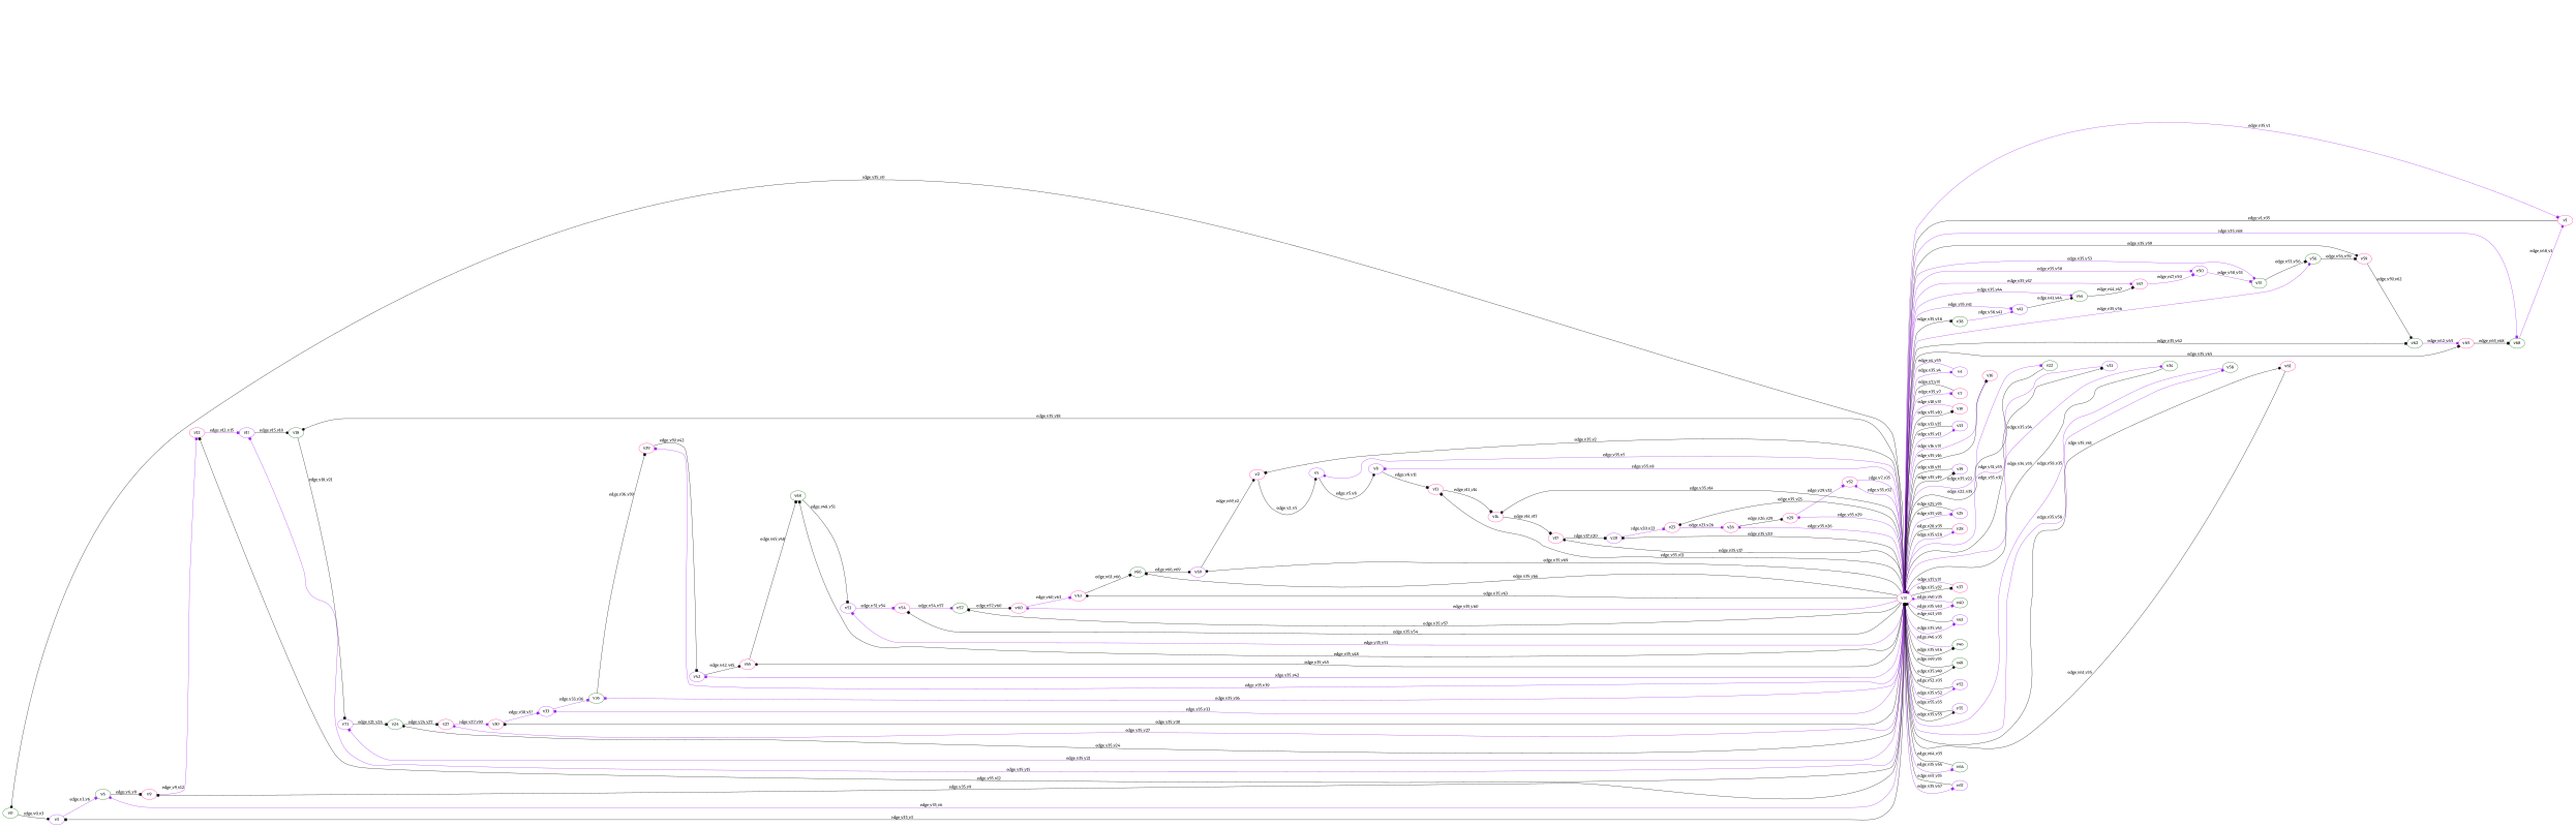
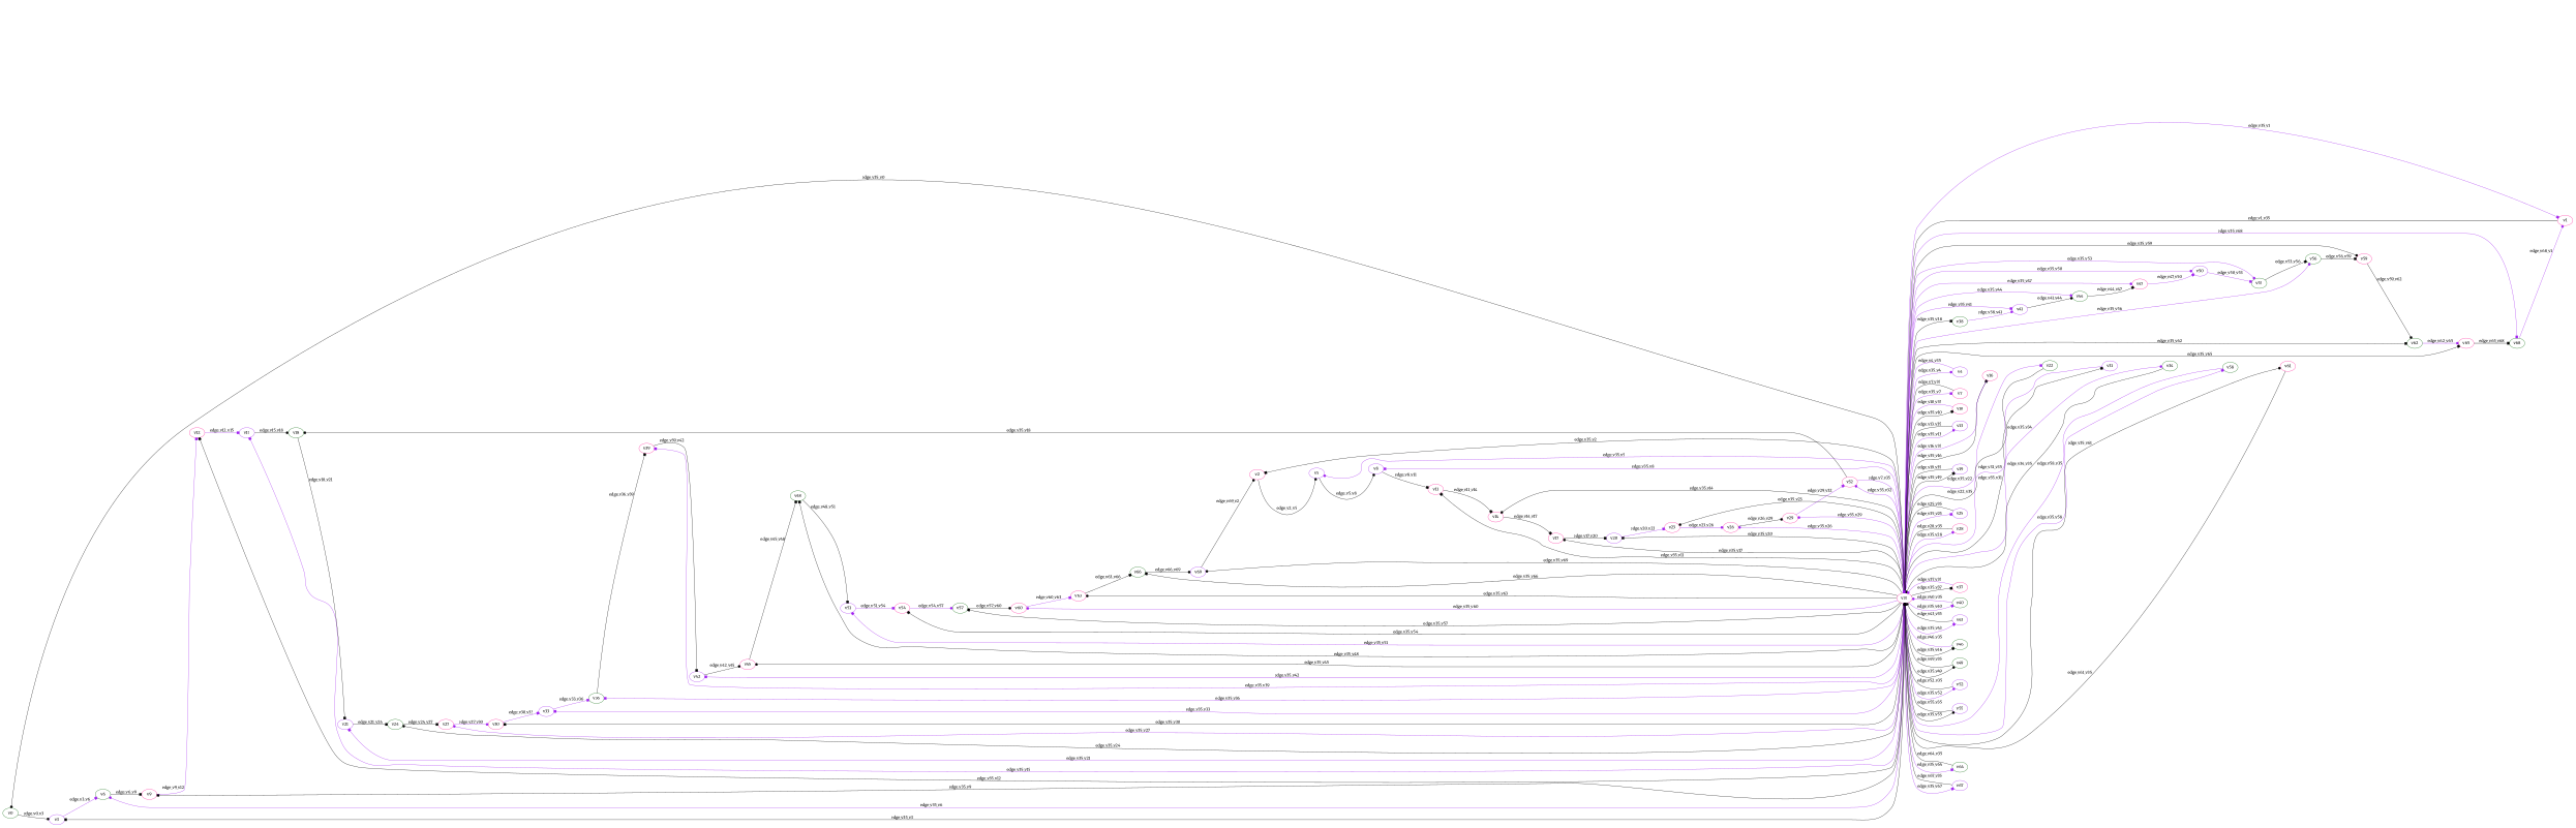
  digraph {
    fontname=Merriweather
    rankdir=LR
    node [color=deeppink fontname=Merriweather player=0]
    edge [arrowhead=box color=black discount=0.359 fontname=Merriweather weight=6.50]
    v0 [color=darkgreen]
    v3 [color=purple player=1]
    v6 [color=darkgreen]
    v1 [player=1]
    v35
    v2
    v5 [color=purple player=1]
    v4 [color=purple]
    v8 [color=purple]
    v9 [player=1]
    v7 [player=1]
    v11 [player=1]
    v12
    v10
    v14
    v15 [color=purple player=1]
    v13 [color=purple player=1]
    v17 [player=1]
    v18 [color=darkgreen]
    v16
    v20 [color=purple]
-   v21 [color=purple player=1 label=v71]
+   v21 [color=purple player=1]
    v19 [color=purple player=1]
    v23 [player=1]
    v24 [color=darkgreen]
    v22 [color=darkgreen]
    v26
    v27 [player=1]
    v25 [color=purple player=1]
    v29 [player=1]
    v30
    v28
    v32
    v33 [color=purple player=1]
    v31 [color=purple player=1]
    v36 [color=darkgreen]
    v34 [color=darkgreen]
    v37 [player=1]
    v38 [color=darkgreen]
    v39 [player=1]
    v40 [color=darkgreen]
    v41 [color=purple player=1]
    v42 [color=purple]
    v43 [color=purple player=1]
    v44 [color=darkgreen]
    v45 [player=1]
    v46 [color=darkgreen]
    v47 [player=1]
    v48 [color=darkgreen]
    v49 [color=darkgreen player=1]
    v50 [color=purple]
    v51 [color=purple player=1]
    v52 [color=purple]
    v53 [color=darkgreen player=1]
    v54
    v55 [color=purple player=1]
    v56 [color=darkgreen]
    v57 [color=darkgreen player=1]
    v58 [color=darkgreen]
    v59 [player=1]
    v60
    v61 [player=1]
    v62 [color=darkgreen]
    v63 [player=1]
    v64 [color=darkgreen]
    v65 [player=1]
    v66 [color=darkgreen]
    v67 [color=purple player=1]
    v68 [color=darkgreen]
    v69 [color=purple player=1]
    v0 -> v3 [arrowhead=dot label=edge_v0_v3 weight=-0.18]
    v3 -> v6 [color=purple label=edge_v3_v6 weight=-0.12]
    v6 -> v9 [label=edge_v6_v9 weight=6.53]
    v1 -> v35 [arrowhead=dot label=edge_v1_v35 weight=2.25]
    v35 -> v0 [arrowhead=dot label=edge_v35_v0 weight=-4.22]
    v35 -> v3 [label=edge_v35_v3 weight=5.02]
    v35 -> v6 [arrowhead=dot color=purple label=edge_v35_v6 weight=3.70]
    v35 -> v1 [color=purple label=edge_v35_v1 weight=-0.40]
    v35 -> v2 [label=edge_v35_v2 weight=-0.16]
    v35 -> v5 [arrowhead=dot color=purple label=edge_v35_v5 weight=-0.05]
    v35 -> v4 [arrowhead=dot color=purple label=edge_v35_v4 weight=2.53]
    v35 -> v8 [color=purple label=edge_v35_v8 weight=8.33]
    v35 -> v9 [label=edge_v35_v9 weight=-5.78]
    v35 -> v7 [color=purple label=edge_v35_v7 weight=4.46]
    v35 -> v11 [label=edge_v35_v11 weight=-0.17]
    v35 -> v12 [label=edge_v35_v12 weight=-3.16]
    v35 -> v10 [label=edge_v35_v10 weight=6.78]
    v35 -> v14 [arrowhead=dot label=edge_v35_v14 weight=1.04]
    v35 -> v15 [color=purple label=edge_v35_v15 weight=-4.84]
    v35 -> v13 [arrowhead=dot color=purple label=edge_v35_v13 weight=5.28]
    v35 -> v17 [arrowhead=dot label=edge_v35_v17 weight=3.38]
-   v35 -> v18 [arrowhead=dot label=edge_v35_v18 weight=2.13]
+   v32 -> v18 [arrowhead=dot label=edge_v35_v18 weight=2.13]
    v35 -> v16 [label=edge_v35_v16 weight=-0.14]
    v35 -> v20 [label=edge_v35_v20 weight=9.29]
    v35 -> v21 [color=purple label=edge_v35_v21 weight=3.30]
    v35 -> v19 [label=edge_v35_v19]
    v35 -> v23 [arrowhead=dot label=edge_v35_v23 weight=-5.25]
    v35 -> v24 [arrowhead=dot label=edge_v35_v24 weight=-2.66]
    v35 -> v22 [color=purple label=edge_v35_v22 weight=-5.16]
    v35 -> v26 [arrowhead=dot color=purple label=edge_v35_v26 weight=8.28]
    v35 -> v27 [arrowhead=dot color=purple label=edge_v35_v27 weight=-0.47]
    v35 -> v25 [color=purple label=edge_v35_v25 weight=1.12]
    v35 -> v29 [arrowhead=dot color=purple label=edge_v35_v29 weight=1.16]
    v35 -> v30 [label=edge_v35_v30 weight=8.71]
    v35 -> v28 [arrowhead=dot color=purple label=edge_v35_v28 weight=6.27]
    v35 -> v32 [arrowhead=dot color=purple label=edge_v35_v32 weight=8.99]
    v35 -> v33 [color=purple label=edge_v35_v33 weight=3.66]
    v35 -> v31 [label=edge_v35_v31 weight=-2.45]
    v35 -> v36 [color=purple label=edge_v35_v36 weight=-4.58]
    v35 -> v34 [arrowhead=dot color=purple label=edge_v35_v34 weight=0.70]
    v35 -> v37 [label=edge_v35_v37 weight=8.97]
    v35 -> v38 [label=edge_v35_v38 weight=3.17]
    v35 -> v39 [color=purple label=edge_v35_v39 weight=-1.67]
    v35 -> v40 [color=purple label=edge_v35_v40 weight=4.98]
    v35 -> v41 [color=purple label=edge_v35_v41 weight=8.80]
    v35 -> v42 [color=purple label=edge_v35_v42 weight=6.36]
    v35 -> v43 [color=purple label=edge_v35_v43 weight=9.99]
    v35 -> v44 [arrowhead=dot color=purple label=edge_v35_v44 weight=-5.28]
    v35 -> v45 [arrowhead=dot label=edge_v35_v45 weight=1.68]
    v35 -> v46 [label=edge_v35_v46 weight=6.63]
    v35 -> v47 [arrowhead=dot color=purple label=edge_v35_v47]
    v35 -> v48 [label=edge_v35_v48 weight=-4.57]
    v35 -> v49 [arrowhead=dot label=edge_v35_v49 weight=6.31]
    v35 -> v50 [arrowhead=dot color=purple label=edge_v35_v50 weight=2.52]
    v35 -> v51 [color=purple label=edge_v35_v51 weight=1.64]
    v35 -> v52 [arrowhead=dot color=purple label=edge_v35_v52 weight=9.81]
    v35 -> v53 [arrowhead=dot color=purple label=edge_v35_v53 weight=-5.51]
    v35 -> v54 [label=edge_v35_v54 weight=1.93]
    v35 -> v55 [arrowhead=dot label=edge_v35_v55 weight=6.49]
    v35 -> v56 [arrowhead=dot color=purple label=edge_v35_v56 weight=-4.34]
    v35 -> v57 [label=edge_v35_v57 weight=-1.55]
    v35 -> v58 [color=purple label=edge_v35_v58 weight=-0.55]
    v35 -> v59 [arrowhead=dot label=edge_v35_v59 weight=2.42]
    v35 -> v60 [arrowhead=dot color=purple label=edge_v35_v60 weight=8.48]
    v35 -> v61 [arrowhead=dot label=edge_v35_v61 weight=-4.50]
    v35 -> v62 [label=edge_v35_v62 weight=6.74]
    v35 -> v63 [arrowhead=dot label=edge_v35_v63 weight=8.26]
    v35 -> v64 [color=purple label=edge_v35_v64 weight=5.80]
    v35 -> v65 [label=edge_v35_v65 weight=7.47]
    v35 -> v66 [label=edge_v35_v66 weight=-4.49]
    v35 -> v67 [color=purple label=edge_v35_v67 weight=8.00]
    v35 -> v68 [color=purple label=edge_v35_v68 weight=2.92]
    v35 -> v69 [arrowhead=dot label=edge_v35_v69 weight=0.57]
    v2 -> v5 [arrowhead=dot label=edge_v2_v5 weight=-1.06]
    v5 -> v8 [arrowhead=dot label=edge_v5_v8 weight=-0.09]
    v4 -> v35 [arrowhead=dot color=purple label=edge_v4_v35 weight=-0.19]
    v8 -> v11 [label=edge_v8_v11 weight=-1.48]
    v9 -> v12 [color=purple label=edge_v9_v12 weight=-2.67]
    v7 -> v35 [arrowhead=dot label=edge_v7_v35 weight=1.81]
    v11 -> v14 [label=edge_v11_v14 weight=0.56]
    v12 -> v15 [color=purple label=edge_v12_v15 weight=3.39]
    v10 -> v35 [color=purple label=edge_v10_v35 weight=7.86]
    v14 -> v17 [label=edge_v14_v17 weight=1.28]
    v15 -> v18 [arrowhead=dot label=edge_v15_v18 weight=3.66]
    v13 -> v35 [arrowhead=dot label=edge_v13_v35 weight=6.75]
    v17 -> v20 [label=edge_v17_v20 weight=4.36]
    v18 -> v21 [label=edge_v18_v21 weight=2.61]
    v16 -> v35 [arrowhead=dot color=purple label=edge_v16_v35 weight=-1.28]
    v20 -> v23 [color=purple label=edge_v20_v23 weight=5.18]
    v21 -> v24 [label=edge_v21_v24 weight=5.23]
    v19 -> v35 [label=edge_v19_v35 weight=4.61]
    v23 -> v26 [arrowhead=dot color=purple label=edge_v23_v26 weight=1.25]
    v24 -> v27 [label=edge_v24_v27 weight=5.88]
    v22 -> v35 [arrowhead=dot label=edge_v22_v35 weight=-7.25]
    v26 -> v29 [arrowhead=dot label=edge_v26_v29 weight=4.22]
    v27 -> v30 [arrowhead=dot color=purple label=edge_v27_v30 weight=3.87]
    v25 -> v35 [arrowhead=dot label=edge_v25_v35 weight=-1.03]
    v29 -> v32 [color=purple label=edge_v29_v32 weight=3.64]
    v30 -> v33 [color=purple label=edge_v30_v33 weight=4.53]
    v28 -> v35 [label=edge_v28_v35 weight=3.71]
    v32 -> v35 [color=purple label=edge_v7_v35 weight=4.37]
    v33 -> v36 [color=purple label=edge_v33_v36 weight=1.42]
    v31 -> v35 [color=purple label=edge_v31_v35 weight=-0.41]
    v36 -> v39 [label=edge_v36_v39 weight=0.20]
    v34 -> v35 [arrowhead=dot label=edge_v34_v35 weight=-0.15]
    v37 -> v35 [arrowhead=dot color=purple label=edge_v37_v35 weight=11.66]
    v38 -> v41 [arrowhead=dot color=purple label=edge_v38_v41 weight=3.54]
    v39 -> v42 [label=edge_v39_v42 weight=-0.96]
    v40 -> v35 [arrowhead=dot color=purple label=edge_v40_v35 weight=5.30]
    v41 -> v44 [arrowhead=dot label=edge_v41_v44 weight=0.13]
    v42 -> v45 [arrowhead=dot label=edge_v42_v45 weight=2.79]
    v43 -> v35 [arrowhead=dot label=edge_v43_v35 weight=11.98]
    v44 -> v47 [label=edge_v44_v47 weight=5.68]
    v45 -> v48 [label=edge_v45_v48 weight=-1.73]
    v46 -> v35 [color=purple label=edge_v46_v35 weight=6.02]
    v47 -> v50 [color=purple label=edge_v47_v50 weight=0.42]
    v48 -> v51 [label=edge_v48_v51 weight=-2.80]
    v49 -> v35 [label=edge_v49_v35 weight=8.63]
    v50 -> v53 [color=purple label=edge_v50_v53 weight=0.04]
    v51 -> v54 [color=purple label=edge_v51_v54 weight=5.40]
    v52 -> v35 [arrowhead=dot label=edge_v52_v35 weight=10.81]
    v53 -> v56 [label=edge_v53_v56 weight=-2.03]
    v54 -> v57 [arrowhead=dot color=purple label=edge_v54_v57 weight=4.34]
    v55 -> v35 [label=edge_v55_v35 weight=4.82]
    v56 -> v59 [label=edge_v56_v59 weight=5.99]
    v57 -> v60 [arrowhead=dot label=edge_v57_v60 weight=6.99]
    v58 -> v35 [arrowhead=dot color=purple label=edge_v58_v35 weight=0.68]
    v59 -> v62 [arrowhead=dot label=edge_v59_v62 weight=-0.67]
    v60 -> v63 [color=purple label=edge_v60_v63 weight=-1.17]
    v61 -> v35 [label=edge_v61_v35 weight=-7.29]
    v62 -> v65 [arrowhead=dot color=purple label=edge_v62_v65 weight=6.56]
    v63 -> v66 [label=edge_v63_v66 weight=1.11]
    v64 -> v35 [label=edge_v64_v35 weight=6.86]
    v65 -> v68 [label=edge_v65_v68 weight=5.20]
    v66 -> v69 [arrowhead=dot label=edge_v66_v69 weight=4.80]
    v67 -> v35 [arrowhead=dot label=edge_v67_v35 weight=8.32]
    v68 -> v1 [arrowhead=dot color=purple label=edge_v68_v1 weight=-1.04]
    v69 -> v2 [arrowhead=dot label=edge_v69_v2 weight=0.18]
  }
